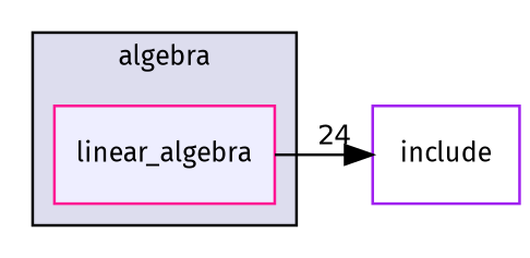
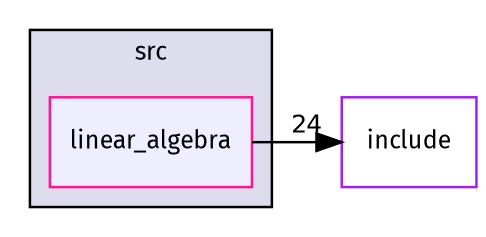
  digraph {
    compound=true
    rankdir=LR
    fontname="Fira Sans"
    node [fontname="Fira Sans" fontsize=10 shape=box style=filled]
    n1 [fillcolor="#eeeeff" label=linear_algebra pencolor=black color=deeppink]
    n2 [color=purple fillcolor=white label=include]
    subgraph cluster_1 {
      bgcolor="#ddddee"
      fontsize=10
-     label=algebra
+     label=src
      pencolor=black
      n1
    }
    n1 -> n2 [headlabel=24 labeldistance=1.5 labelfontname=Helvetica labelfontsize=10 fontname="Fira Sans"]
  }
